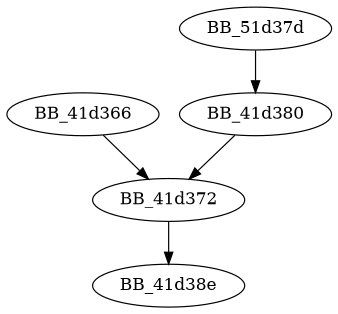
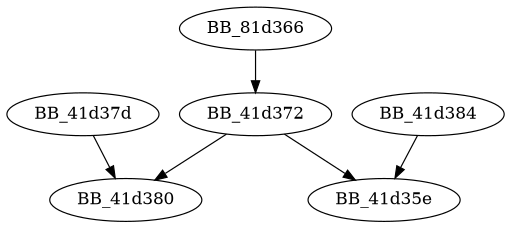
  digraph {
-   BB_41d366
+   BB_41d366 [label=BB_81d366]
    BB_41d372
    BB_41d380
-   BB_41d38e
-   BB_41d37d [label=BB_51d37d]
+   BB_41d38e [label=BB_41d35e]
+   BB_41d384
+   BB_41d37d
    BB_41d366 -> BB_41d372
-   BB_41d380 -> BB_41d372
+   BB_41d372 -> BB_41d380
    BB_41d372 -> BB_41d38e
+   BB_41d384 -> BB_41d38e
    BB_41d37d -> BB_41d380
  }
